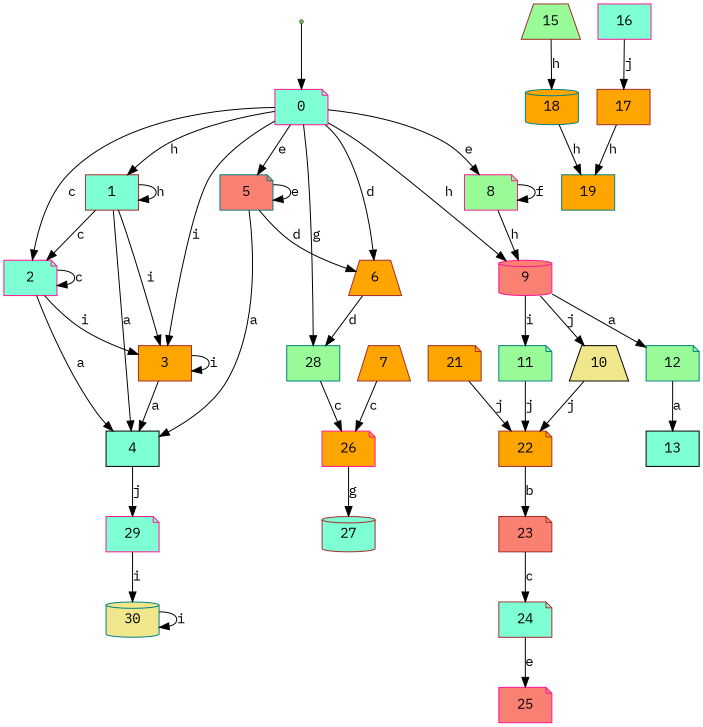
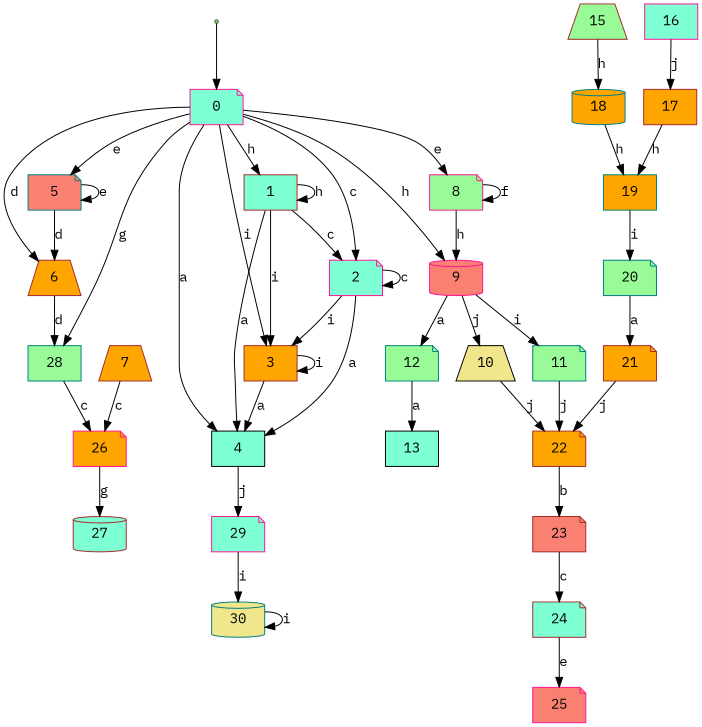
  digraph {
    fontname="IBM Plex Mono"
    rankdir=TB
    node [color=brown fillcolor=orange fontname="IBM Plex Mono" shape=note style=filled]
    edge [fontname="IBM Plex Mono"]
    dummy0 [color=teal shape=point]
    0 [color=deeppink fillcolor=aquamarine]
    1 [fillcolor=aquamarine shape=box]
    2 [color=deeppink fillcolor=aquamarine]
    3 [shape=box]
    4 [color=black fillcolor=aquamarine shape=box]
    5 [color=teal fillcolor=salmon]
    6 [shape=trapezium]
    8 [color=deeppink fillcolor=palegreen]
    9 [color=deeppink fillcolor=salmon shape=cylinder]
    28 [color=teal fillcolor=palegreen shape=box]
    29 [color=deeppink fillcolor=aquamarine]
    7 [shape=trapezium]
    26 [color=deeppink]
    10 [color=black fillcolor=khaki shape=trapezium]
    11 [color=teal fillcolor=palegreen]
    12 [color=teal fillcolor=palegreen]
    30 [color=teal fillcolor=khaki shape=cylinder]
    27 [fillcolor=aquamarine shape=cylinder]
    22
    13 [color=black fillcolor=aquamarine shape=box]
    23 [fillcolor=salmon]
    15 [fillcolor=palegreen shape=trapezium]
    18 [color=teal shape=cylinder]
    16 [color=deeppink fillcolor=aquamarine shape=box]
    17 [shape=box]
    19 [color=teal shape=box]
+   20 [color=teal fillcolor=palegreen]
    21
    24 [fillcolor=aquamarine]
    25 [color=deeppink fillcolor=salmon]
    dummy0 -> 0
    0 -> 1 [label=h]
    0 -> 2 [label=c]
    0 -> 3 [label=i]
-   5 -> 4 [label=a]
+   0 -> 4 [label=a]
    0 -> 5 [label=e]
    0 -> 6 [label=d]
    0 -> 8 [label=e]
    0 -> 9 [label=h]
    0 -> 28 [label=g]
    1 -> 1 [label=h]
    1 -> 2 [label=c]
    1 -> 3 [label=i]
    1 -> 4 [label=a]
    2 -> 2 [label=c]
    2 -> 3 [label=i]
    2 -> 4 [label=a]
    3 -> 3 [label=i]
    3 -> 4 [label=a]
    4 -> 29 [label=j]
    5 -> 5 [label=e]
    5 -> 6 [label=d]
    6 -> 28 [label=d]
    8 -> 8 [label=f]
    8 -> 9 [label=h]
    9 -> 10 [label=j]
    9 -> 11 [label=i]
    9 -> 12 [label=a]
    28 -> 26 [label=c]
    29 -> 30 [label=i]
    7 -> 26 [label=c]
    26 -> 27 [label=g]
    10 -> 22 [label=j]
    11 -> 22 [label=j]
    12 -> 13 [label=a]
    30 -> 30 [label=i]
    22 -> 23 [label=b]
    23 -> 24 [label=c]
    15 -> 18 [label=h]
    18 -> 19 [label=h]
    16 -> 17 [label=j]
    17 -> 19 [label=h]
+   19 -> 20 [label=i]
+   20 -> 21 [label=a]
    21 -> 22 [label=j]
    24 -> 25 [label=e]
  }
